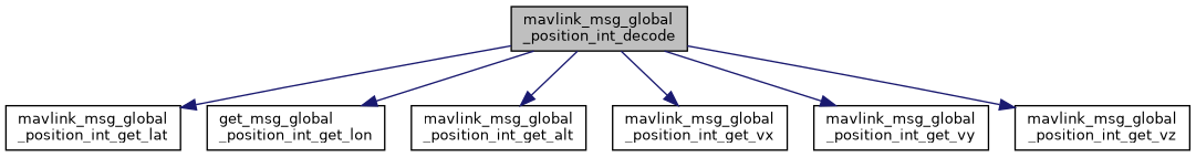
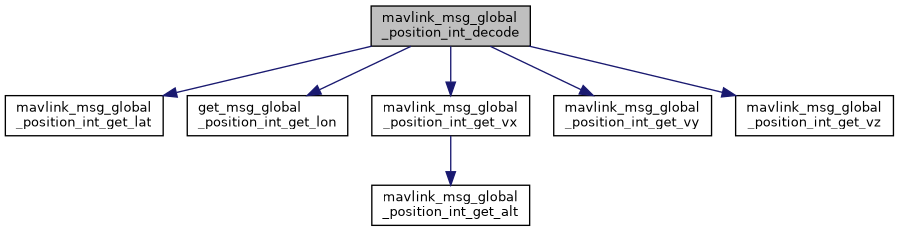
  digraph {
    rankdir=TB
    node [color=black fillcolor=white fontname=Helvetica fontsize=10 shape=record style=filled]
    edge [color=midnightblue fontname=Helvetica fontsize=10 labelfontname=Helvetica labelfontsize=10 style=solid]
    n1 [fillcolor=grey75 fontcolor=black height=0.2 label="mavlink_msg_global\l_position_int_decode" width=0.4]
    n2 [height=0.2 label="mavlink_msg_global\l_position_int_get_lat" width=0.4]
    n3 [height=0.2 label="get_msg_global\l_position_int_get_lon" width=0.4]
    n4 [height=0.2 label="mavlink_msg_global\l_position_int_get_alt" width=0.4]
    n5 [height=0.2 label="mavlink_msg_global\l_position_int_get_vx" width=0.4]
    n6 [height=0.2 label="mavlink_msg_global\l_position_int_get_vy" width=0.4]
    n7 [height=0.2 label="mavlink_msg_global\l_position_int_get_vz" width=0.4]
    n1 -> n2
    n1 -> n3
-   n1 -> n4
+   n5 -> n4
    n1 -> n5
    n1 -> n6
    n1 -> n7
  }
